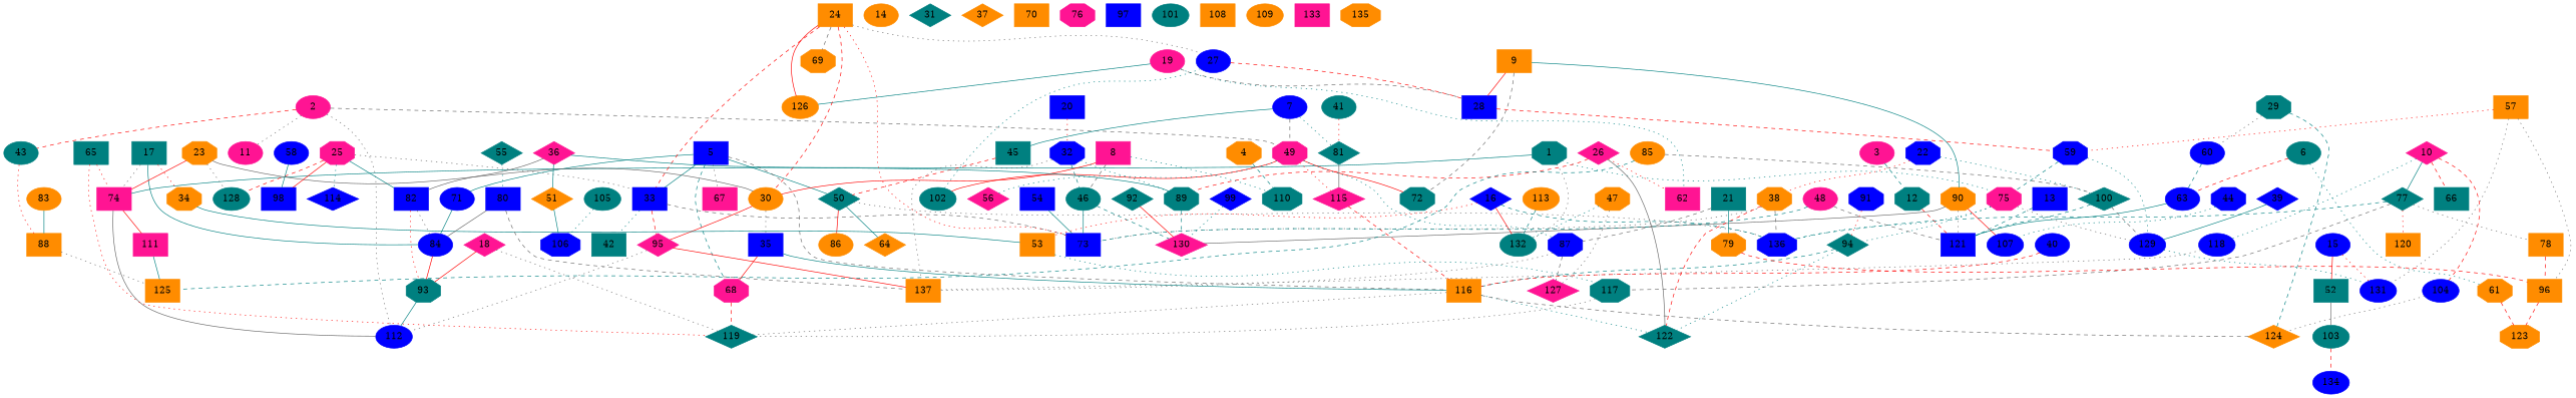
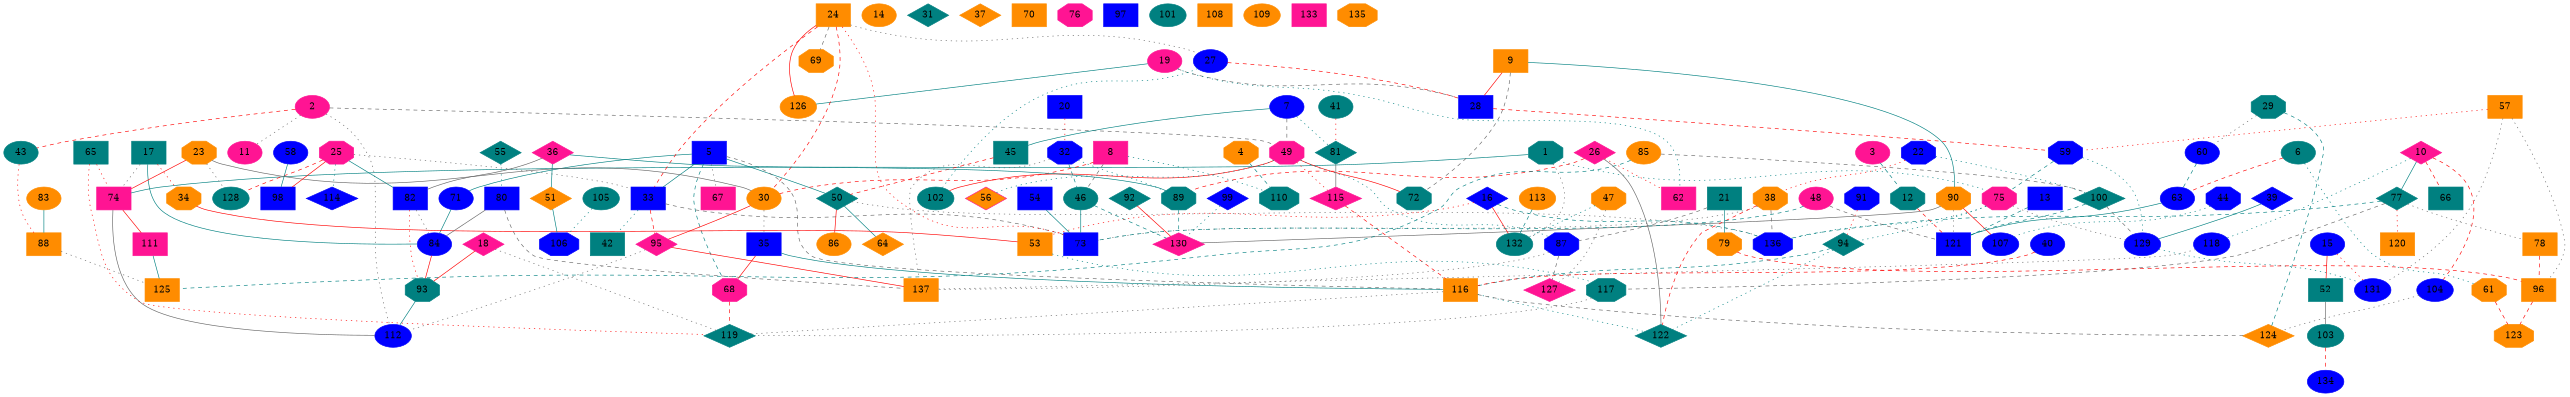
  graph {
    node [color=blue shape=box style=filled]
    edge [color=teal style=dotted]
    1 [color=teal shape=octagon]
    74 [color=deeppink]
    75 [color=deeppink shape=octagon]
    132 [color=teal shape=ellipse]
    112 [shape=ellipse]
    111 [color=deeppink]
    136 [shape=octagon]
    129 [shape=ellipse]
    94 [color=teal shape=diamond]
    2 [color=deeppink shape=ellipse]
    11 [color=deeppink shape=ellipse]
    43 [color=teal shape=ellipse]
    49 [color=deeppink shape=octagon]
    88 [color=darkorange]
    72 [color=teal shape=octagon]
    87 [shape=octagon]
    102 [color=teal shape=ellipse]
-   56 [color=deeppink shape=diamond]
+   56 [color=deeppink shape=diamond fillcolor=darkorange]
    115 [color=deeppink shape=diamond]
    3 [color=deeppink shape=ellipse]
    12 [color=teal shape=octagon]
    121
    4 [color=darkorange shape=octagon]
    110 [color=teal shape=octagon]
    5
    33
    50 [color=teal shape=diamond]
    67 [color=deeppink]
    68 [color=deeppink shape=octagon]
    71 [shape=ellipse]
    116 [color=darkorange]
    73
    95 [color=deeppink shape=diamond]
    42 [color=teal]
    64 [color=darkorange shape=diamond]
    86 [color=darkorange shape=ellipse]
    119 [color=teal shape=diamond]
    84 [shape=ellipse]
    122 [color=teal shape=diamond]
    124 [color=darkorange shape=diamond]
    6 [color=teal shape=ellipse]
    61 [color=darkorange shape=octagon]
    63 [shape=ellipse]
    123 [color=darkorange shape=octagon]
    7 [shape=ellipse]
    45 [color=teal]
    81 [color=teal shape=diamond]
    8 [color=deeppink]
    30 [color=darkorange shape=ellipse]
    46 [color=teal shape=ellipse]
    35
    130 [color=deeppink shape=diamond]
    9 [color=darkorange]
    28
    90 [color=darkorange shape=octagon]
    59 [shape=octagon]
    107 [shape=ellipse]
    10 [color=deeppink shape=diamond]
    66 [color=teal]
    77 [color=teal shape=diamond]
    104 [shape=ellipse]
    118 [shape=ellipse]
    117 [color=teal shape=octagon]
    78 [color=darkorange]
    120 [color=darkorange]
    137 [color=darkorange]
    13
    14 [color=darkorange shape=ellipse]
    15 [shape=ellipse]
    52 [color=teal]
    131 [shape=ellipse]
    103 [color=teal shape=ellipse]
    16 [shape=diamond]
    53 [color=darkorange]
    17 [color=teal]
    34 [color=darkorange shape=octagon]
    93 [color=teal shape=octagon]
    18 [color=deeppink shape=diamond]
    19 [color=deeppink shape=ellipse]
    62 [color=deeppink]
    126 [color=darkorange shape=ellipse]
    32 [shape=octagon]
    20
    89 [color=teal shape=octagon]
    21 [color=teal]
    79 [color=darkorange shape=octagon]
    96 [color=darkorange]
    127 [color=deeppink shape=diamond]
    22 [shape=octagon]
    38 [color=darkorange shape=octagon]
    100 [color=teal shape=diamond]
    23 [color=darkorange shape=octagon]
    128 [color=teal shape=ellipse]
    24 [color=darkorange]
    27 [shape=ellipse]
    69 [color=darkorange shape=octagon]
    25 [color=deeppink shape=octagon]
    82
    98
    114 [shape=diamond]
    26 [color=deeppink shape=diamond]
    29 [color=teal shape=octagon]
    60 [shape=ellipse]
    31 [color=teal shape=diamond]
    36 [color=deeppink shape=diamond]
    51 [color=darkorange shape=diamond]
    106 [shape=octagon]
    37 [color=darkorange shape=diamond]
    39 [shape=diamond]
    40 [shape=ellipse]
    41 [color=teal shape=ellipse]
    125 [color=darkorange]
    44 [shape=octagon]
    47 [color=darkorange shape=octagon]
    48 [color=deeppink shape=ellipse]
    134 [shape=ellipse]
    54
    55 [color=teal shape=diamond]
    80
    57 [color=darkorange]
    58 [shape=ellipse]
    65 [color=teal]
    70 [color=darkorange]
    76 [color=deeppink shape=octagon]
    83 [color=darkorange shape=ellipse]
    85 [color=darkorange shape=ellipse]
    91 [shape=octagon]
    92 [color=teal shape=diamond]
    97
    99 [shape=diamond]
    101 [color=teal shape=ellipse]
    105 [color=teal shape=ellipse]
    108 [color=darkorange]
    109 [color=darkorange shape=ellipse]
    113 [color=darkorange shape=ellipse]
    133 [color=deeppink]
    135 [color=darkorange shape=octagon]
    1 -- 74 [style=solid]
    1 -- 75
    1 -- 132 [color=gray40]
    74 -- 112 [color=gray40 style=solid]
    74 -- 111 [color=red style=solid]
    75 -- 136
    75 -- 129 [color=gray40]
    75 -- 94
    111 -- 125 [style=solid]
    129 -- 131
    94 -- 116 [style=dashed]
    94 -- 122
    2 -- 112 [color=gray40]
    2 -- 11 [color=gray40]
    2 -- 43 [color=red style=dashed]
    2 -- 49 [color=gray40 style=dashed]
    43 -- 88 [color=red]
    49 -- 72 [color=red style=solid]
    49 -- 87
    49 -- 102 [color=red style=solid]
    49 -- 56
    49 -- 115 [color=red]
    88 -- 125 [color=gray40]
    87 -- 137 [color=gray40]
    87 -- 127 [color=gray40 style=dashed]
    115 -- 116 [color=red style=dashed]
    3 -- 12 [style=dashed]
    12 -- 121 [color=red style=dashed]
    4 -- 110 [style=dashed]
    5 -- 33 [style=solid]
    5 -- 50 [style=solid]
    5 -- 67 [color=gray40]
    5 -- 68 [style=dashed]
    5 -- 71 [style=solid]
    5 -- 116 [color=gray40 style=dashed]
    33 -- 73 [color=gray40 style=dashed]
    33 -- 95 [color=red style=dashed]
    33 -- 42
    50 -- 136 [color=gray40]
    50 -- 64 [style=solid]
    50 -- 86 [color=red style=solid]
    68 -- 119 [color=red style=dashed]
    71 -- 84 [style=solid]
    116 -- 119 [color=gray40]
    116 -- 122
    116 -- 124 [color=gray40 style=dashed]
    95 -- 112 [color=gray40]
    95 -- 137 [color=red style=solid]
    84 -- 93 [color=red style=solid]
    6 -- 61
    6 -- 63 [color=red style=dashed]
    61 -- 123 [color=red style=dashed]
    63 -- 121 [style=solid]
    7 -- 49 [color=gray40 style=dashed]
    7 -- 45 [style=solid]
    7 -- 81
    45 -- 50 [color=red style=dashed]
    81 -- 115 [color=gray40 style=solid]
    8 -- 110
-   8 -- 30 [color=red style=solid]
+   8 -- 30 [color=red style=dashed]
    8 -- 46 [color=gray40 style=dashed]
    30 -- 95 [color=red style=solid]
    30 -- 35 [color=gray40]
    46 -- 73 [style=solid]
    46 -- 130 [style=dashed]
    35 -- 68 [color=red style=solid]
    35 -- 116 [style=solid]
    9 -- 72 [color=gray40 style=dashed]
    9 -- 28 [color=red style=solid]
    9 -- 90 [style=solid]
    28 -- 59 [color=red style=dashed]
    90 -- 121 [color=gray40]
    90 -- 130 [color=gray40 style=solid]
    90 -- 107 [color=red style=solid]
    59 -- 75 [style=dashed]
    59 -- 129
    10 -- 66 [color=red style=dashed]
    10 -- 77 [style=solid]
    10 -- 104 [color=red style=dashed]
    10 -- 118
    77 -- 136 [style=dashed]
    77 -- 117 [color=gray40 style=dashed]
    77 -- 78 [color=gray40]
    77 -- 120 [color=red]
    104 -- 124 [color=gray40]
    118 -- 137 [color=gray40]
    117 -- 119 [color=gray40]
    78 -- 96 [color=red style=dashed]
    13 -- 121 [style=dashed]
    15 -- 52 [color=red style=solid]
    15 -- 131 [color=red]
    52 -- 103 [color=gray40 style=solid]
    103 -- 134 [color=red style=dashed]
    16 -- 132 [color=red style=solid]
    16 -- 136 [style=dashed]
    16 -- 53 [color=red]
    53 -- 117
    17 -- 74 [color=gray40]
    17 -- 84 [style=solid]
    17 -- 34 [color=red]
-   34 -- 53 [style=solid]
+   34 -- 53 [color=red style=solid]
    93 -- 112 [style=solid]
    18 -- 119 [color=gray40]
    18 -- 93 [color=red style=solid]
    19 -- 28 [color=gray40 style=dashed]
    19 -- 62
    19 -- 126 [style=solid]
    32 -- 46 [style=dashed]
    32 -- 137 [color=gray40]
    32 -- 89
    20 -- 32 [color=red]
    89 -- 130 [style=dashed]
    21 -- 87 [color=gray40 style=dashed]
    21 -- 79 [style=solid]
    79 -- 96 [color=red style=dashed]
    96 -- 123 [color=red style=dashed]
    22 -- 38 [color=red]
    22 -- 100
    38 -- 136 [color=gray40 style=dashed]
    38 -- 73 [color=gray40]
    38 -- 122 [color=red style=dashed]
    100 -- 129 [color=gray40 style=dashed]
    100 -- 121 [style=dashed]
    23 -- 74 [color=red style=solid]
    23 -- 30 [color=gray40 style=solid]
    23 -- 128 [color=gray40]
    24 -- 33 [color=red style=dashed]
    24 -- 73 [color=red]
    24 -- 30 [color=red style=dashed]
    24 -- 126 [color=red style=solid]
    24 -- 27 [color=gray40]
    24 -- 69 [color=gray40 style=dashed]
    27 -- 102
    27 -- 28 [color=red style=dashed]
    25 -- 33 [color=gray40]
    25 -- 128 [color=red style=dashed]
    25 -- 82 [style=solid]
    25 -- 98 [color=red style=solid]
    25 -- 114
    82 -- 84 [color=gray40]
    82 -- 93 [color=red]
    26 -- 122 [color=gray40 style=solid]
    26 -- 62 [color=red]
    26 -- 89 [color=red style=dashed]
    29 -- 124 [style=dashed]
    29 -- 60 [color=gray40]
    60 -- 63 [style=dashed]
    36 -- 89 [style=solid]
    36 -- 82 [color=gray40 style=solid]
    36 -- 51 [style=solid]
    51 -- 106 [style=solid]
    39 -- 129 [style=solid]
    40 -- 116 [color=red style=dashed]
    41 -- 81 [color=red]
    44 -- 107
    47 -- 132
    47 -- 127 [color=gray40]
    48 -- 121 [color=gray40 style=dashed]
    48 -- 73 [style=dashed]
    54 -- 73 [style=solid]
    55 -- 80
    80 -- 84 [color=gray40 style=solid]
    80 -- 137 [color=gray40 style=dashed]
    57 -- 59 [color=red]
    57 -- 131 [color=gray40]
    57 -- 96 [color=gray40]
    58 -- 98 [style=solid]
    65 -- 74 [color=red]
    65 -- 119 [color=red]
    83 -- 88 [style=solid]
    85 -- 100 [color=gray40 style=dashed]
    85 -- 125 [style=dashed]
    91 -- 94 [color=red]
    92 -- 130 [color=red style=solid]
    99 -- 130
    105 -- 106
    113 -- 132 [style=dashed]
  }
